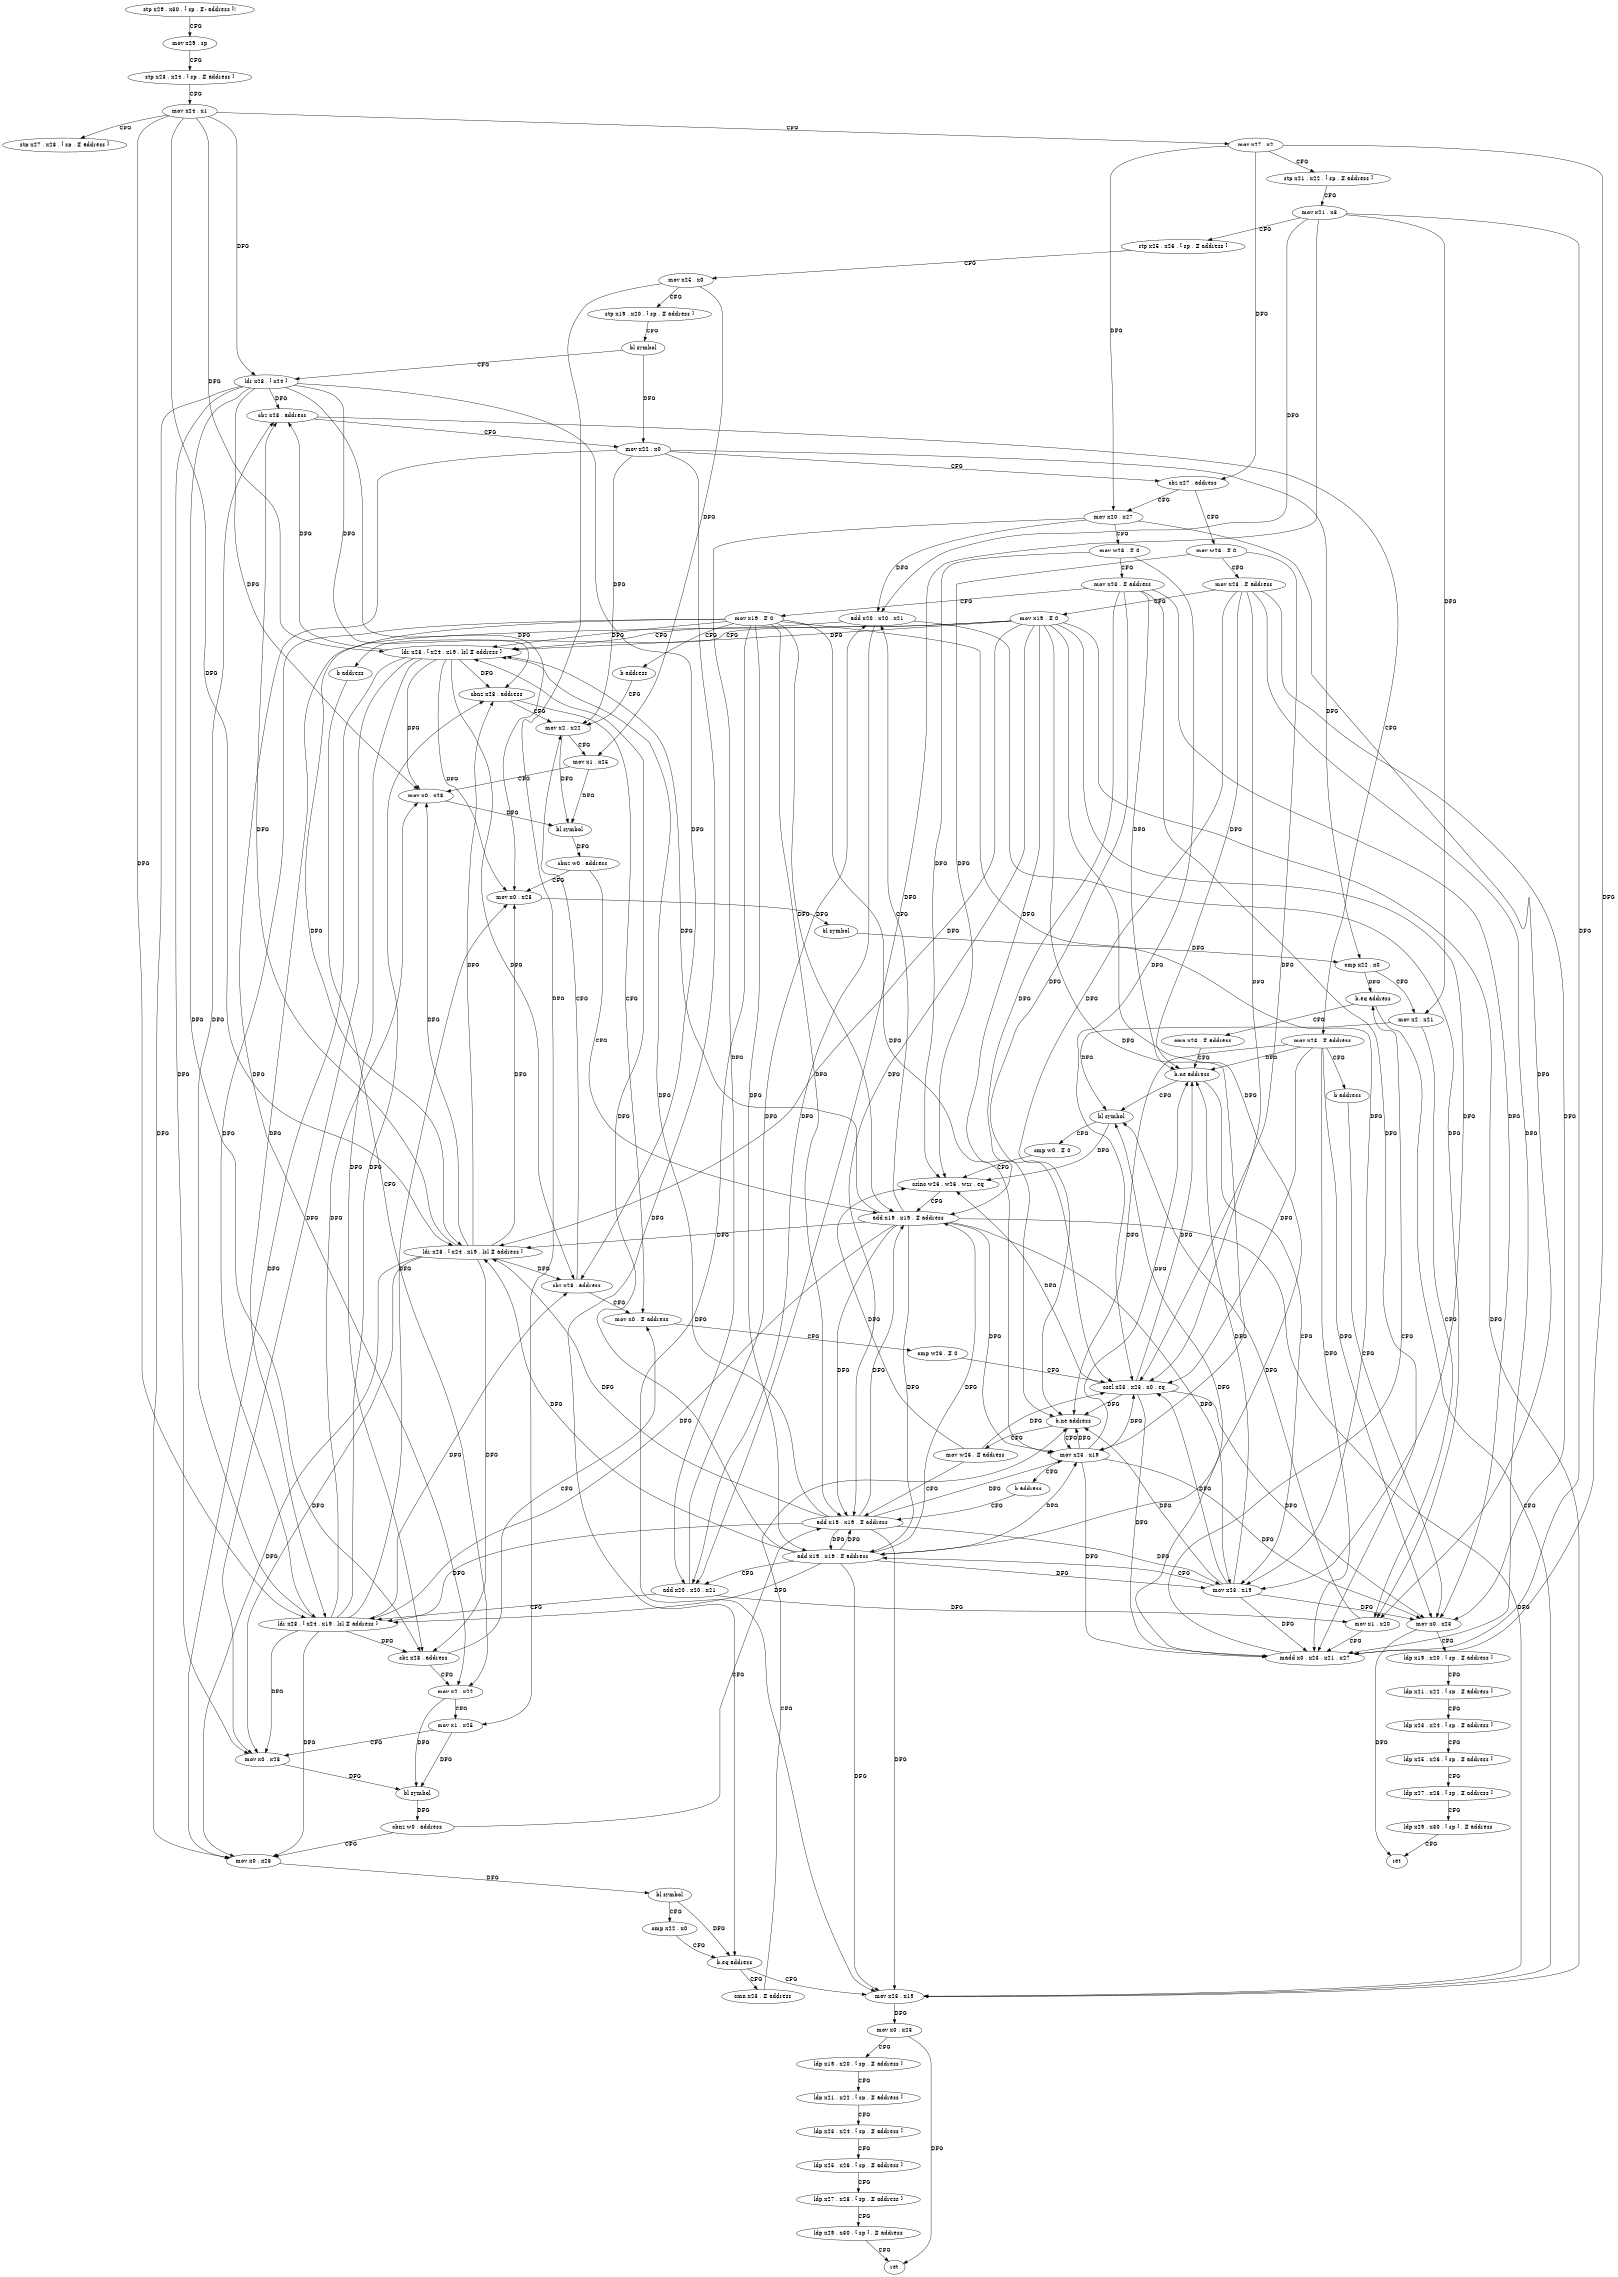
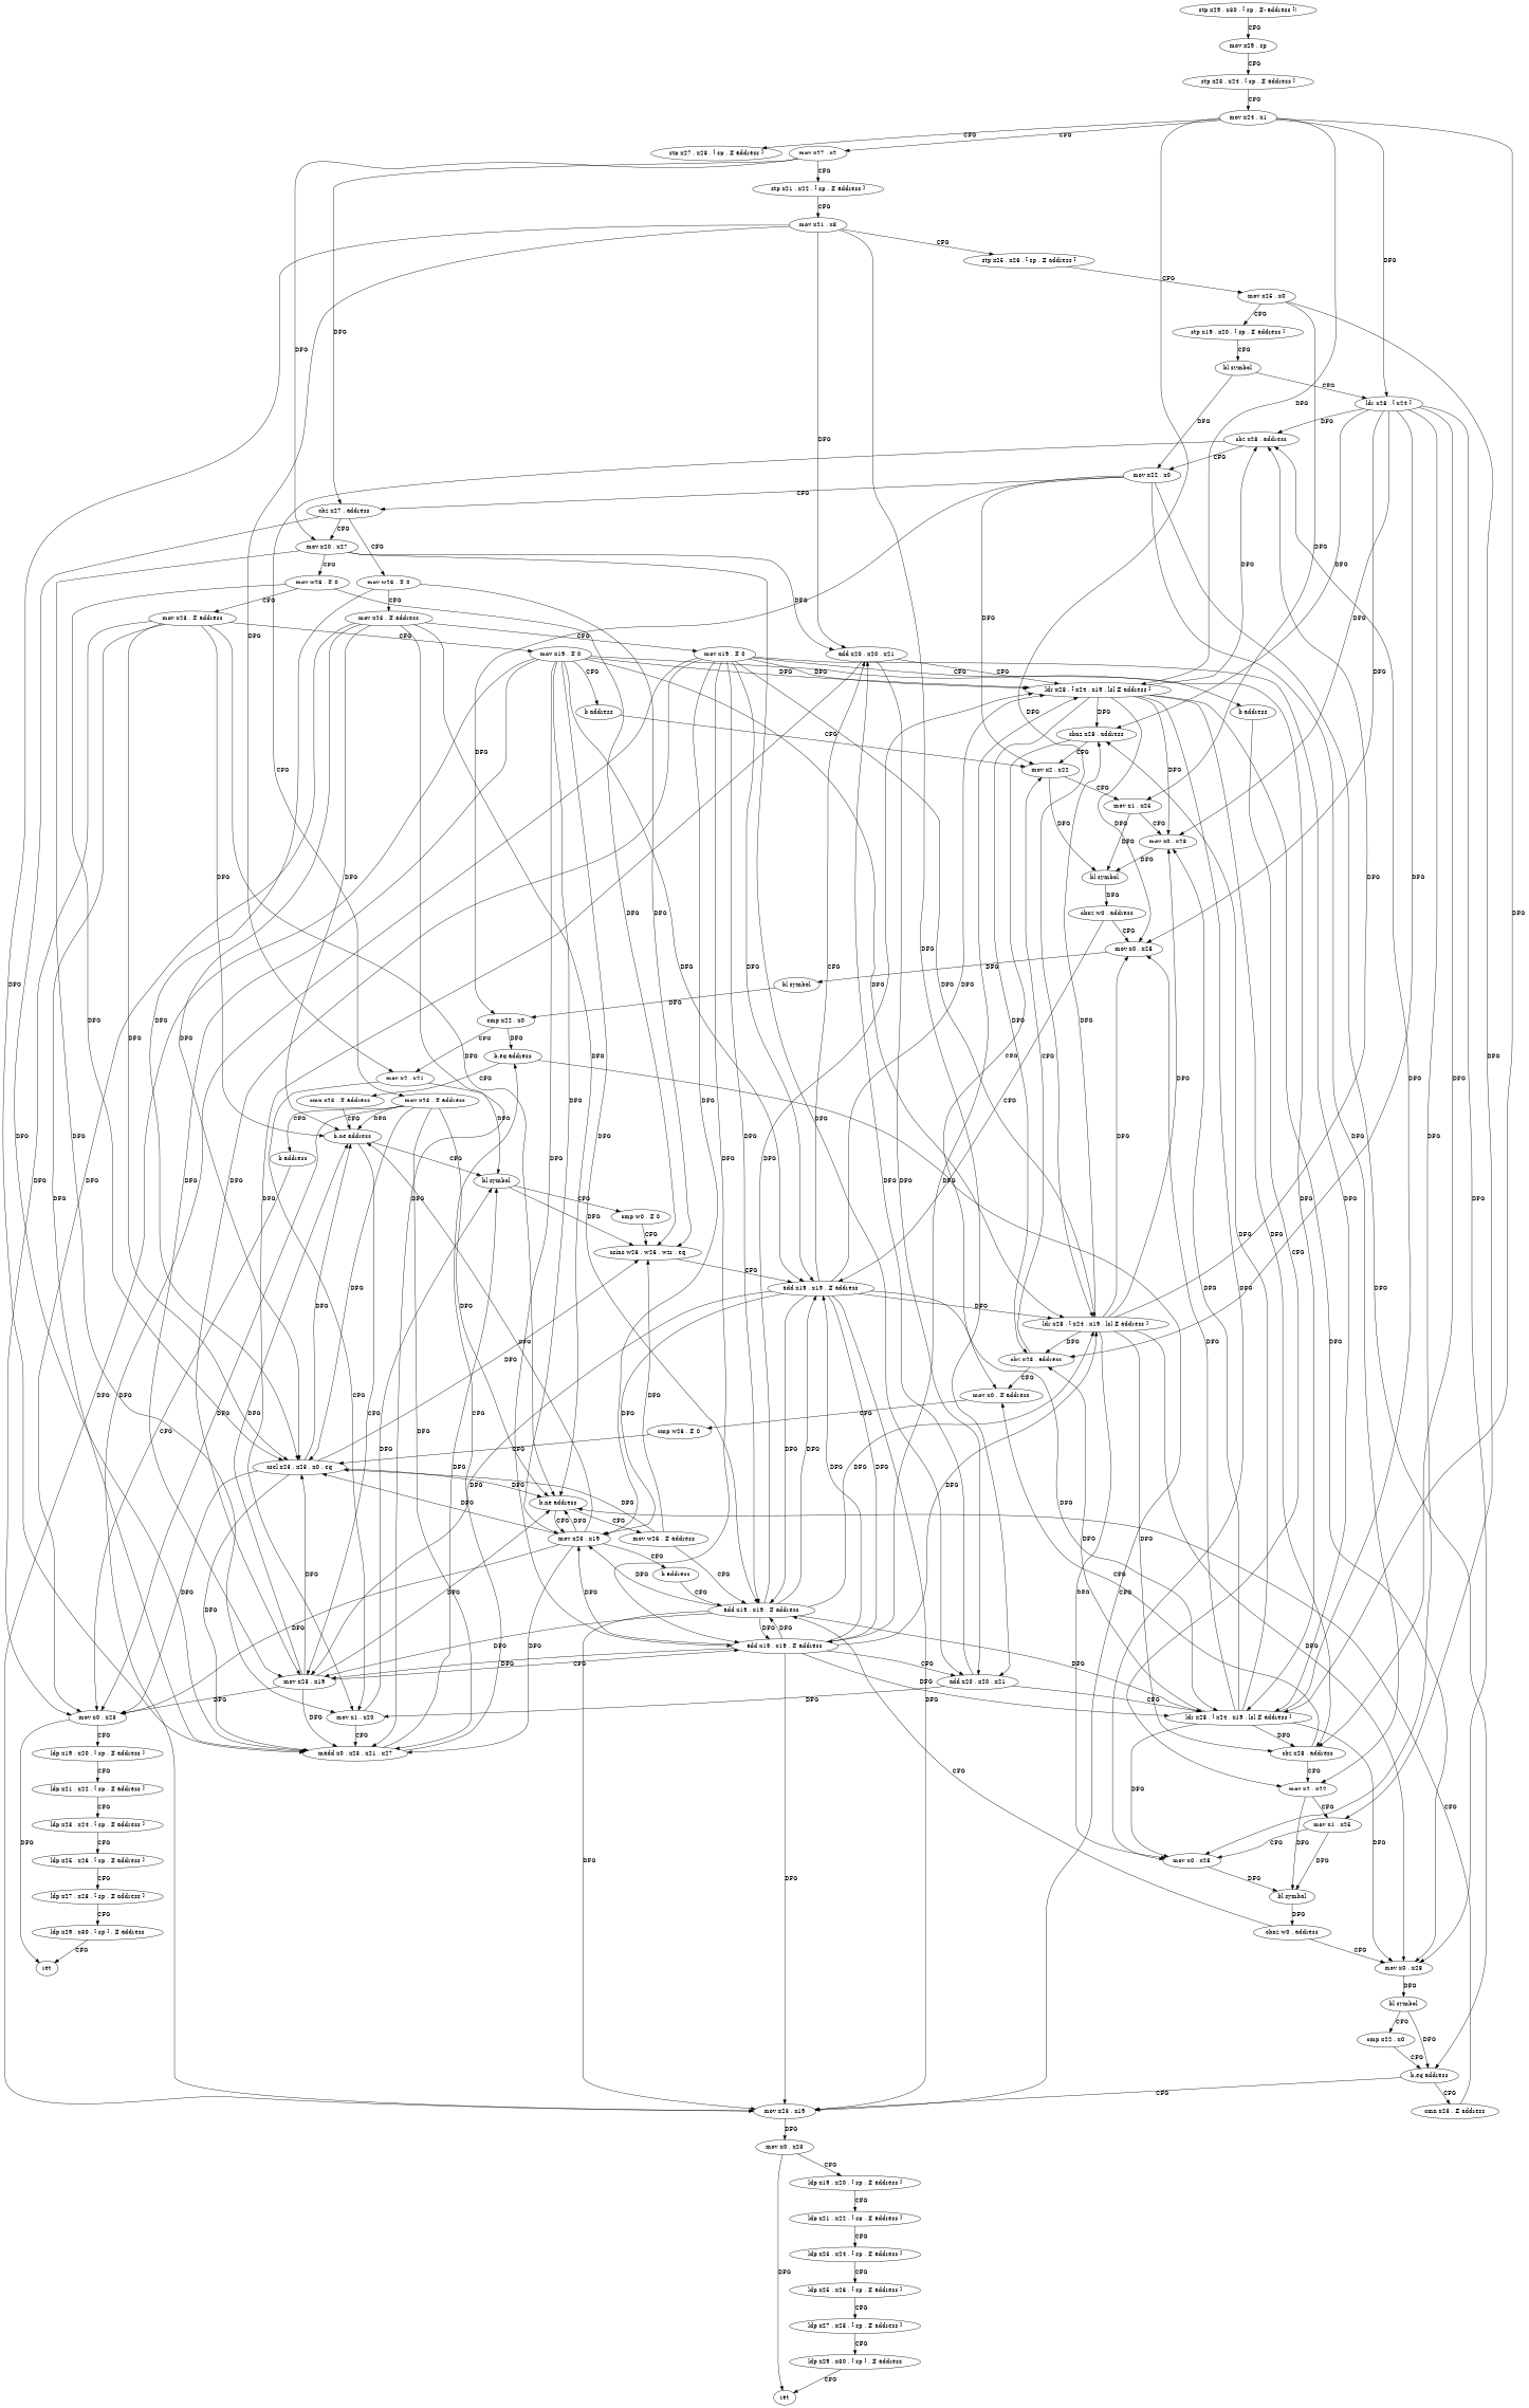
  digraph {
    n1 [label="stp x29 , x30 , [ sp , #- address ]!"]
    n2 [label="mov x29 , sp"]
    n3 [label="stp x23 , x24 , [ sp , # address ]"]
    n4 [label="mov x24 , x1"]
    n5 [label="stp x27 , x28 , [ sp , # address ]"]
    n6 [label="ldr x28 , [ x24 ]"]
    n7 [label="ldr x28 , [ x24 , x19 , lsl # address ]"]
    n8 [label="ldr x28 , [ x24 , x19 , lsl # address ]"]
    n9 [label="ldr x28 , [ x24 , x19 , lsl # address ]"]
    n10 [label="mov x27 , x2"]
    n11 [label="cbz x28 , address"]
    n12 [label="mov x0 , x28"]
    n13 [label="mov x0 , x28"]
    n14 [label="mov x0 , x28"]
    n15 [label="mov x0 , x28"]
    n16 [label="cbz x28 , address"]
    n17 [label="cbz x28 , address"]
    n18 [label="cbnz x28 , address"]
    n19 [label="stp x21 , x22 , [ sp , # address ]"]
    n20 [label="cbz x27 , address"]
    n21 [label="mov x20 , x27"]
    n22 [label="madd x0 , x23 , x21 , x27"]
    n23 [label="mov x21 , x3"]
    n24 [label="mov w26 , # 0"]
    n25 [label="add x20 , x20 , x21"]
    n26 [label="add x20 , x20 , x21"]
    n27 [label="mov w26 , # 0"]
    n28 [label="mov x1 , x20"]
    n29 [label="b.eq address"]
    n30 [label="bl symbol"]
    n31 [label="stp x25 , x26 , [ sp , # address ]"]
    n32 [label="mov x2 , x21"]
    n33 [label="mov x25 , x0"]
    n34 [label="stp x19 , x20 , [ sp , # address ]"]
    n35 [label="mov x1 , x25"]
    n36 [label="mov x1 , x25"]
    n37 [label="bl symbol"]
    n38 [label="bl symbol"]
    n39 [label="bl symbol"]
    n40 [label="mov x22 , x0"]
    n41 [label="mov x2 , x22"]
    n42 [label="mov x2 , x22"]
    n43 [label="b.eq address"]
    n44 [label="cmp x22 , x0"]
    n45 [label="mov x23 , # address"]
    n46 [label="bl symbol"]
    n47 [label="bl symbol"]
    n48 [label="mov x0 , # address"]
    n49 [label="b address"]
    n50 [label="mov x0 , x23"]
    n51 [label="csel x23 , x23 , x0 , eq"]
    n52 [label="b.ne address"]
    n53 [label="b.ne address"]
    n54 [label="ldp x19 , x20 , [ sp , # address ]"]
    n55 [label=ret]
    n56 [label="csinc w26 , w26 , wzr , eq"]
    n57 [label="mov x23 , x19"]
    n58 [label="mov w26 , # address"]
    n59 [label="mov x23 , x19"]
    n60 [label="mov x23 , x19"]
    n61 [label="cmn x23 , # address"]
    n62 [label="ldp x21 , x22 , [ sp , # address ]"]
    n63 [label="mov x23 , # address"]
    n64 [label="mov x19 , # 0"]
    n65 [label="add x19 , x19 , # address"]
    n66 [label="mov x23 , # address"]
    n67 [label="ldp x23 , x24 , [ sp , # address ]"]
    n68 [label="ldp x25 , x26 , [ sp , # address ]"]
    n69 [label="ldp x27 , x28 , [ sp , # address ]"]
    n70 [label="ldp x29 , x30 , [ sp ] , # address"]
    n71 [label="b address"]
    n72 [label="add x19 , x19 , # address"]
    n73 [label="add x19 , x19 , # address"]
    n74 [label="mov x0 , x23"]
    n75 [label="b address"]
    n76 [label="cbnz w0 , address"]
    n77 [label="mov x19 , # 0"]
    n78 [label="b address"]
    n79 [label="cbnz w0 , address"]
    n80 [label="cmp x22 , x0"]
    n81 [label="cmp w26 , # 0"]
    n82 [label="ldp x19 , x20 , [ sp , # address ]"]
    n83 [label=ret]
    n84 [label="cmn x23 , # address"]
    n85 [label="cmp w0 , # 0"]
    n86 [label="ldp x21 , x22 , [ sp , # address ]"]
    n87 [label="ldp x23 , x24 , [ sp , # address ]"]
    n88 [label="ldp x25 , x26 , [ sp , # address ]"]
    n89 [label="ldp x27 , x28 , [ sp , # address ]"]
    n90 [label="ldp x29 , x30 , [ sp ] , # address"]
    n1 -> n2 [label=CFG]
    n2 -> n3 [label=CFG]
    n3 -> n4 [label=CFG]
    n4 -> n5 [label=CFG]
    n4 -> n6 [label=DFG]
    n4 -> n7 [label=DFG]
    n4 -> n8 [label=DFG]
    n4 -> n9 [label=DFG]
    n4 -> n10 [label=CFG]
    n6 -> n11 [label=DFG]
    n6 -> n12 [label=DFG]
    n6 -> n13 [label=DFG]
    n6 -> n14 [label=DFG]
    n6 -> n15 [label=DFG]
    n6 -> n16 [label=DFG]
    n6 -> n17 [label=DFG]
    n6 -> n18 [label=DFG]
    n7 -> n11 [label=DFG]
    n7 -> n12 [label=DFG]
    n7 -> n13 [label=DFG]
    n7 -> n14 [label=DFG]
    n7 -> n15 [label=DFG]
    n7 -> n16 [label=DFG]
    n7 -> n17 [label=DFG]
    n7 -> n18 [label=DFG]
    n8 -> n11 [label=DFG]
    n8 -> n12 [label=DFG]
    n8 -> n13 [label=DFG]
    n8 -> n14 [label=DFG]
    n8 -> n15 [label=DFG]
    n8 -> n16 [label=DFG]
    n8 -> n17 [label=DFG]
    n8 -> n18 [label=DFG]
    n9 -> n11 [label=DFG]
    n9 -> n12 [label=DFG]
    n9 -> n13 [label=DFG]
    n9 -> n14 [label=DFG]
    n9 -> n15 [label=DFG]
    n9 -> n16 [label=DFG]
    n9 -> n17 [label=DFG]
    n9 -> n18 [label=DFG]
    n10 -> n19 [label=CFG]
    n10 -> n20 [label=DFG]
    n10 -> n21 [label=DFG]
-   n10 -> n22 [label=DFG]
+   n20 -> n22 [label=DFG]
    n11 -> n40 [label=CFG]
    n11 -> n45 [label=CFG]
    n12 -> n38 [label=DFG]
    n13 -> n46 [label=DFG]
    n14 -> n39 [label=DFG]
    n15 -> n47 [label=DFG]
    n16 -> n41 [label=CFG]
    n16 -> n48 [label=CFG]
    n17 -> n42 [label=CFG]
    n17 -> n48 [label=CFG]
    n18 -> n42 [label=CFG]
    n18 -> n48 [label=CFG]
    n19 -> n23 [label=CFG]
    n20 -> n21 [label=CFG]
    n20 -> n24 [label=CFG]
    n21 -> n25 [label=DFG]
    n21 -> n26 [label=DFG]
    n21 -> n27 [label=CFG]
    n21 -> n28 [label=DFG]
    n22 -> n29 [label=CFG]
    n22 -> n30 [label=DFG]
    n23 -> n22 [label=DFG]
    n23 -> n25 [label=DFG]
    n23 -> n26 [label=DFG]
    n23 -> n31 [label=CFG]
    n23 -> n32 [label=DFG]
    n24 -> n51 [label=DFG]
    n24 -> n56 [label=DFG]
    n24 -> n63 [label=CFG]
    n25 -> n8 [label=CFG]
    n25 -> n26 [label=DFG]
    n25 -> n28 [label=DFG]
    n26 -> n9 [label=CFG]
    n26 -> n25 [label=DFG]
    n26 -> n28 [label=DFG]
    n27 -> n51 [label=DFG]
    n27 -> n56 [label=DFG]
    n27 -> n66 [label=CFG]
    n28 -> n22 [label=CFG]
    n28 -> n30 [label=DFG]
    n29 -> n60 [label=CFG]
    n29 -> n84 [label=CFG]
    n30 -> n56 [label=DFG]
    n30 -> n85 [label=CFG]
    n31 -> n33 [label=CFG]
    n32 -> n28 [label=CFG]
    n32 -> n30 [label=DFG]
    n33 -> n34 [label=CFG]
    n33 -> n35 [label=DFG]
    n33 -> n36 [label=DFG]
    n34 -> n37 [label=CFG]
    n35 -> n12 [label=CFG]
    n35 -> n38 [label=DFG]
    n36 -> n14 [label=CFG]
    n36 -> n39 [label=DFG]
    n37 -> n6 [label=CFG]
    n37 -> n40 [label=DFG]
    n38 -> n76 [label=DFG]
    n39 -> n79 [label=DFG]
    n40 -> n20 [label=CFG]
    n40 -> n41 [label=DFG]
    n40 -> n42 [label=DFG]
    n40 -> n43 [label=DFG]
    n40 -> n44 [label=DFG]
    n41 -> n35 [label=CFG]
    n41 -> n38 [label=DFG]
    n42 -> n36 [label=CFG]
    n42 -> n39 [label=DFG]
    n43 -> n60 [label=CFG]
    n43 -> n61 [label=CFG]
    n44 -> n29 [label=DFG]
    n44 -> n32 [label=CFG]
    n45 -> n22 [label=DFG]
    n45 -> n49 [label=CFG]
    n45 -> n50 [label=DFG]
    n45 -> n51 [label=DFG]
    n45 -> n52 [label=DFG]
    n45 -> n53 [label=DFG]
    n46 -> n43 [label=DFG]
    n46 -> n80 [label=CFG]
    n47 -> n44 [label=DFG]
    n48 -> n81 [label=CFG]
    n49 -> n50 [label=CFG]
    n50 -> n54 [label=CFG]
    n50 -> n55 [label=DFG]
    n51 -> n22 [label=DFG]
    n51 -> n50 [label=DFG]
    n51 -> n52 [label=DFG]
    n51 -> n53 [label=DFG]
    n51 -> n56 [label=DFG]
    n52 -> n57 [label=CFG]
    n52 -> n58 [label=CFG]
    n53 -> n30 [label=CFG]
    n53 -> n59 [label=CFG]
    n54 -> n62 [label=CFG]
    n56 -> n65 [label=CFG]
    n57 -> n22 [label=DFG]
    n57 -> n50 [label=DFG]
    n57 -> n51 [label=DFG]
    n57 -> n52 [label=DFG]
    n57 -> n53 [label=DFG]
    n57 -> n75 [label=CFG]
    n58 -> n51 [label=DFG]
    n58 -> n56 [label=DFG]
    n58 -> n72 [label=CFG]
    n59 -> n22 [label=DFG]
    n59 -> n50 [label=DFG]
    n59 -> n51 [label=DFG]
    n59 -> n52 [label=DFG]
    n59 -> n53 [label=DFG]
    n59 -> n73 [label=CFG]
    n60 -> n74 [label=DFG]
    n61 -> n52 [label=CFG]
    n62 -> n67 [label=CFG]
    n63 -> n22 [label=DFG]
    n63 -> n50 [label=DFG]
    n63 -> n51 [label=DFG]
    n63 -> n52 [label=DFG]
    n63 -> n53 [label=DFG]
    n63 -> n64 [label=CFG]
    n64 -> n7 [label=DFG]
    n64 -> n8 [label=DFG]
    n64 -> n9 [label=DFG]
    n64 -> n57 [label=DFG]
    n64 -> n59 [label=DFG]
    n64 -> n60 [label=DFG]
    n64 -> n65 [label=DFG]
    n64 -> n71 [label=CFG]
    n64 -> n72 [label=DFG]
    n64 -> n73 [label=DFG]
    n65 -> n7 [label=DFG]
    n65 -> n8 [label=DFG]
    n65 -> n9 [label=DFG]
    n65 -> n25 [label=CFG]
    n65 -> n57 [label=DFG]
    n65 -> n59 [label=DFG]
    n65 -> n60 [label=DFG]
    n65 -> n72 [label=DFG]
    n65 -> n73 [label=DFG]
    n66 -> n22 [label=DFG]
    n66 -> n50 [label=DFG]
    n66 -> n51 [label=DFG]
    n66 -> n52 [label=DFG]
    n66 -> n53 [label=DFG]
    n66 -> n77 [label=CFG]
    n67 -> n68 [label=CFG]
    n68 -> n69 [label=CFG]
    n69 -> n70 [label=CFG]
    n70 -> n55 [label=CFG]
    n71 -> n41 [label=CFG]
    n72 -> n7 [label=DFG]
    n72 -> n8 [label=DFG]
    n72 -> n9 [label=DFG]
    n72 -> n57 [label=DFG]
    n72 -> n59 [label=DFG]
    n72 -> n60 [label=DFG]
    n72 -> n65 [label=DFG]
    n72 -> n73 [label=DFG]
    n73 -> n7 [label=DFG]
    n73 -> n8 [label=DFG]
    n73 -> n9 [label=DFG]
    n73 -> n26 [label=CFG]
    n73 -> n57 [label=DFG]
    n73 -> n59 [label=DFG]
    n73 -> n60 [label=DFG]
    n73 -> n65 [label=DFG]
    n73 -> n72 [label=DFG]
    n74 -> n82 [label=CFG]
    n74 -> n83 [label=DFG]
    n75 -> n72 [label=CFG]
    n76 -> n13 [label=CFG]
    n76 -> n72 [label=CFG]
    n77 -> n7 [label=DFG]
    n77 -> n8 [label=DFG]
    n77 -> n9 [label=DFG]
    n77 -> n57 [label=DFG]
    n77 -> n59 [label=DFG]
    n77 -> n60 [label=DFG]
    n77 -> n65 [label=DFG]
    n77 -> n72 [label=DFG]
    n77 -> n73 [label=DFG]
    n77 -> n78 [label=CFG]
    n78 -> n42 [label=CFG]
    n79 -> n15 [label=CFG]
    n79 -> n65 [label=CFG]
    n80 -> n43 [label=CFG]
    n81 -> n51 [label=CFG]
    n82 -> n86 [label=CFG]
    n84 -> n53 [label=CFG]
    n85 -> n56 [label=CFG]
    n86 -> n87 [label=CFG]
    n87 -> n88 [label=CFG]
    n88 -> n89 [label=CFG]
    n89 -> n90 [label=CFG]
    n90 -> n83 [label=CFG]
  }
